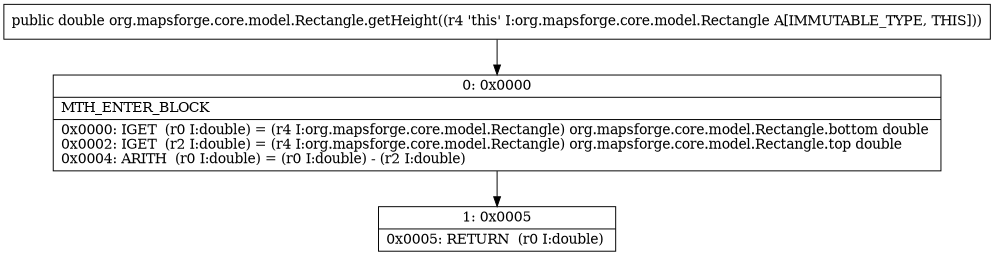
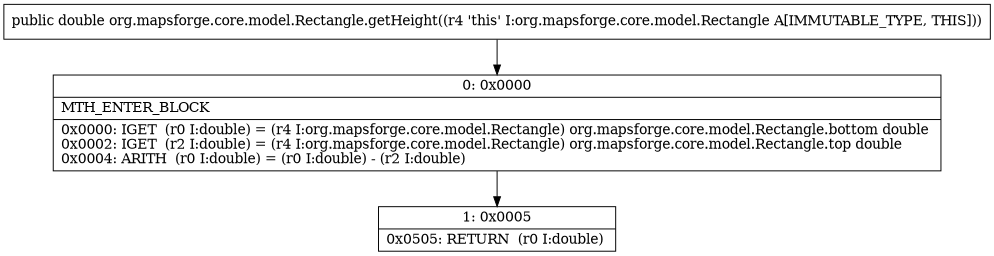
  digraph {
    node [shape=record]
    n1 [label="{0\:\ 0x0000|MTH_ENTER_BLOCK\l|0x0000: IGET  (r0 I:double) = (r4 I:org.mapsforge.core.model.Rectangle) org.mapsforge.core.model.Rectangle.bottom double \l0x0002: IGET  (r2 I:double) = (r4 I:org.mapsforge.core.model.Rectangle) org.mapsforge.core.model.Rectangle.top double \l0x0004: ARITH  (r0 I:double) = (r0 I:double) \- (r2 I:double) \l}"]
-   n2 [label="{1\:\ 0x0005|0x0005: RETURN  (r0 I:double) \l}"]
+   n2 [label="{1\:\ 0x0005|0x0505: RETURN  (r0 I:double) \l}"]
    n3 [label="{public double org.mapsforge.core.model.Rectangle.getHeight((r4 'this' I:org.mapsforge.core.model.Rectangle A[IMMUTABLE_TYPE, THIS])) }"]
    n1 -> n2
    n3 -> n1
  }
